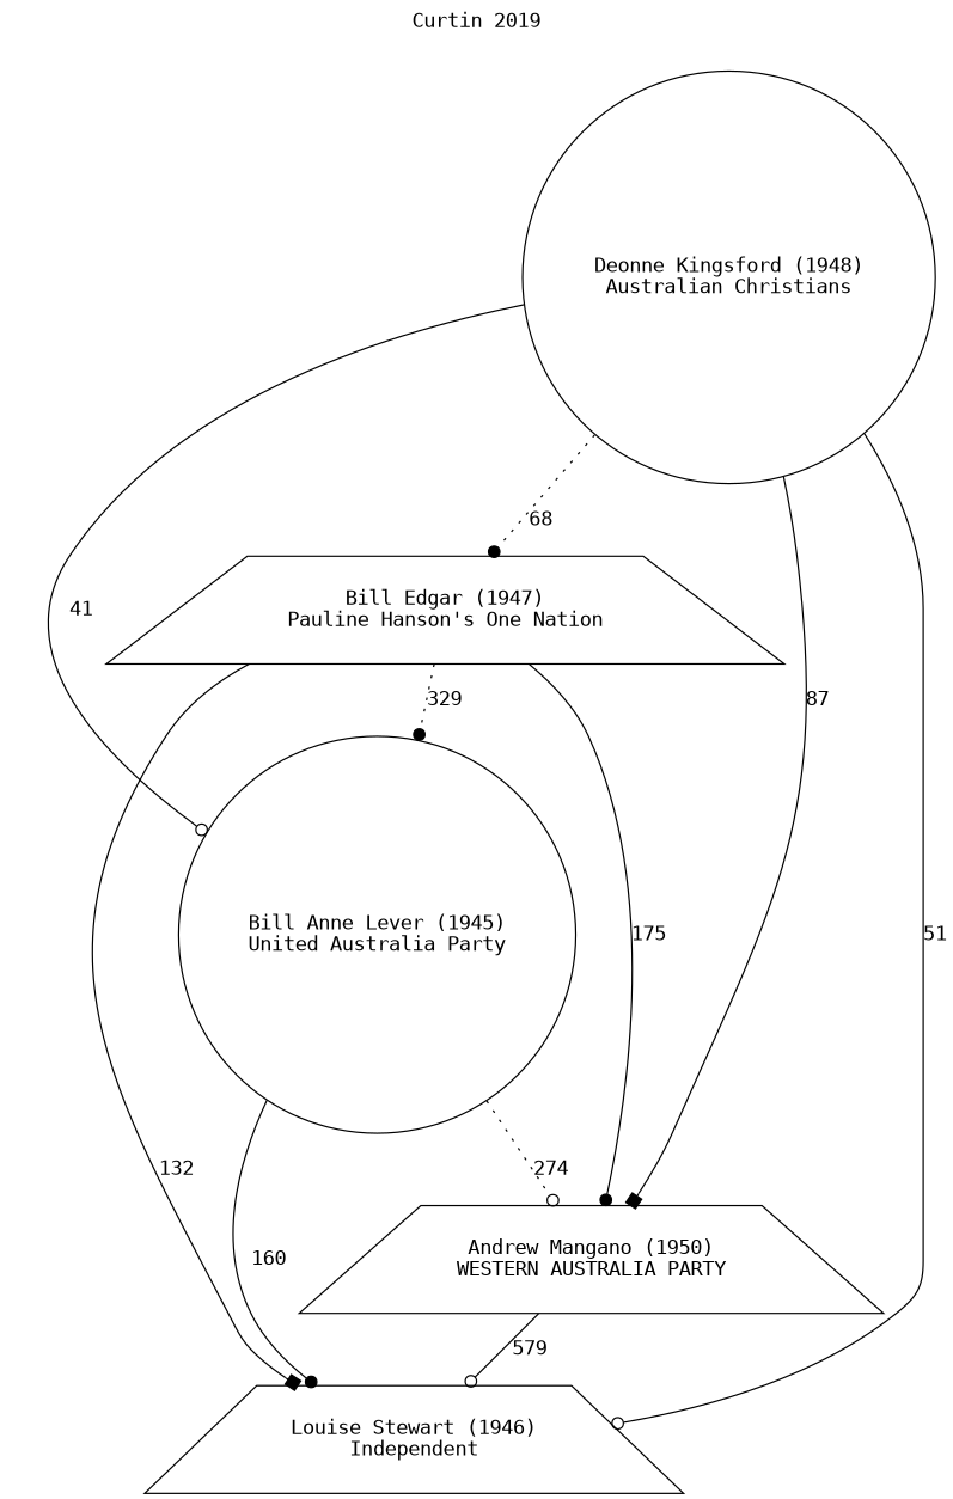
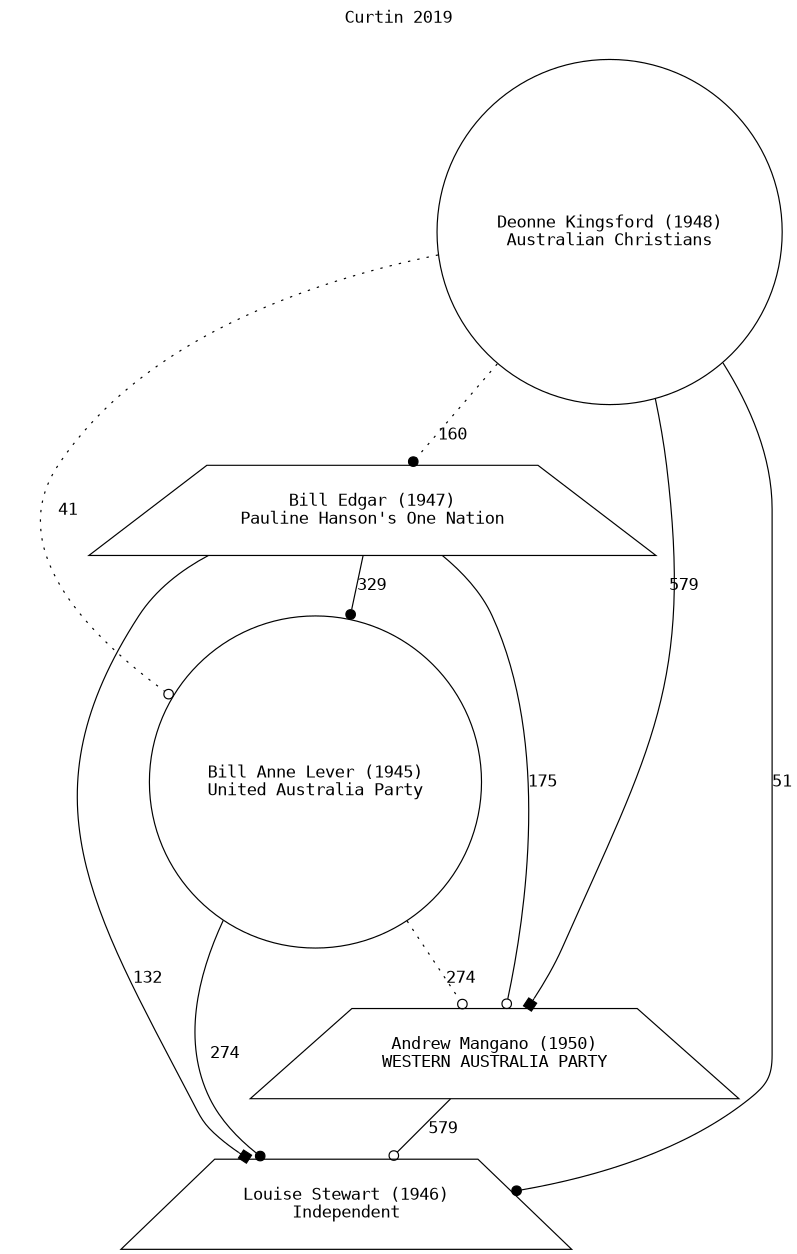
  digraph {
    fontname="DejaVu Sans Mono"
    label="Curtin 2019"
    labelloc=t
    mclimit=10
    node [fontname="DejaVu Sans Mono" shape=trapezium]
    edge [arrowhead=odot fontname="DejaVu Sans Mono" style=solid]
    n1 [label="Louise Stewart (1946)\nIndependent"]
    n2 [label="Andrew Mangano (1950)\nWESTERN AUSTRALIA PARTY"]
    n3 [label="Bill Anne Lever (1945)\nUnited Australia Party" shape=circle]
    n4 [label="Bill Edgar (1947)\nPauline Hanson's One Nation"]
    n5 [label="Deonne Kingsford (1948)\nAustralian Christians" shape=circle]
    n2 -> n1 [label=579]
-   n3 -> n1 [arrowhead=dot label=160]
+   n3 -> n1 [arrowhead=dot label=274]
    n3 -> n2 [label=274 style=dotted]
    n4 -> n1 [arrowhead=box label=132]
-   n4 -> n2 [arrowhead=dot label=175]
-   n4 -> n3 [arrowhead=dot label=329 style=dotted]
-   n5 -> n1 [label=51]
-   n5 -> n2 [arrowhead=box label=87]
-   n5 -> n3 [label=41]
-   n5 -> n4 [arrowhead=dot label=68 style=dotted]
+   n4 -> n2 [label=175]
+   n4 -> n3 [arrowhead=dot label=329]
+   n5 -> n1 [arrowhead=dot label=51]
+   n5 -> n2 [arrowhead=box label=579]
+   n5 -> n3 [label=41 style=dotted]
+   n5 -> n4 [arrowhead=dot label=160 style=dotted]
  }
